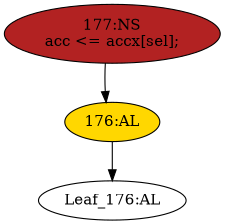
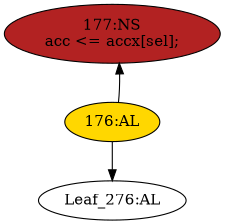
  strict digraph {
    node [style=filled]
    edge [cond="[]" lineno=None]
    n1 [ast="<pyverilog.vparser.ast.NonblockingSubstitution object at 0x7f5d276e8f50>" fillcolor=firebrick label="177:NS\nacc <= accx[sel];" statements="[<pyverilog.vparser.ast.NonblockingSubstitution object at 0x7f5d276e8f50>]" typ=NonblockingSubstitution]
-   n2 [def_var="['acc']" label="Leaf_176:AL" style=""]
+   n2 [def_var="['acc']" label="Leaf_276:AL" style=""]
    n3 [ast="<pyverilog.vparser.ast.Always object at 0x7f5d489c5750>" clk_sens=False fillcolor=gold label="176:AL" sens="['sel']" statements="[]" typ=Always use_var="['sel', 'accx']"]
-   n1 -> n3
+   n3 -> n1
    n3 -> n2
  }
